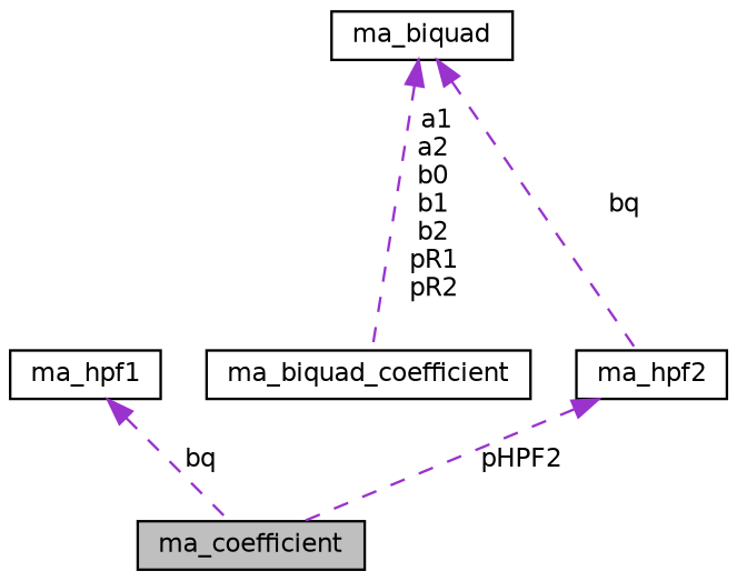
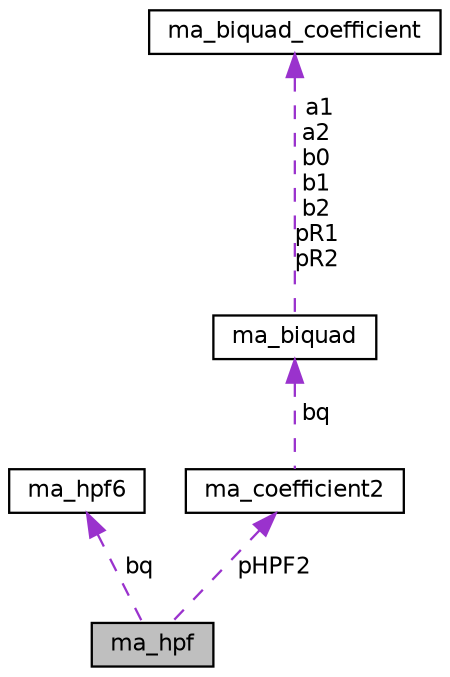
  digraph {
    node [color=black fillcolor=white fontname=Helvetica fontsize=10 shape=record style=filled]
    edge [color=darkorchid3 dir=back fontname=Helvetica fontsize=10 labelfontname=Helvetica labelfontsize=10 style=dashed]
-   n1 [fillcolor=grey75 fontcolor=black height=0.2 label=ma_coefficient width=0.4]
-   n2 [height=0.2 label=ma_hpf1 width=0.4]
+   n1 [fillcolor=grey75 fontcolor=black height=0.2 label=ma_hpf width=0.4]
+   n2 [height=0.2 label=ma_hpf6 width=0.4]
    n3 [height=0.2 label=ma_biquad_coefficient width=0.4]
    n4 [height=0.2 label=ma_biquad width=0.4]
-   n5 [height=0.2 label=ma_hpf2 width=0.4]
+   n5 [height=0.2 label=ma_coefficient2 width=0.4]
    n2 -> n1 [label=" bq"]
-   n4 -> n3 [label=" a1\na2\nb0\nb1\nb2\npR1\npR2"]
+   n3 -> n4 [label=" a1\na2\nb0\nb1\nb2\npR1\npR2"]
    n4 -> n5 [label=" bq"]
    n5 -> n1 [label=" pHPF2"]
  }
